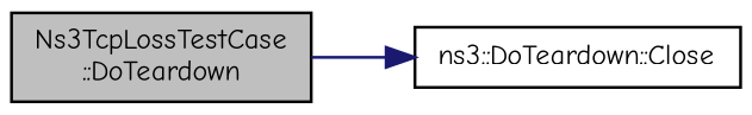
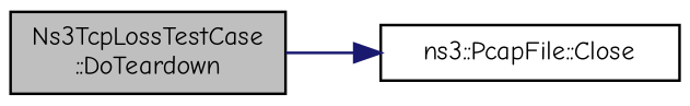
  digraph {
    rankdir=LR
    fontname="Comic Neue"
    node [color=black fontname="Comic Neue" fontsize=10 shape=record style=filled]
    n1 [fillcolor=grey75 fontcolor=black height=0.2 label="Ns3TcpLossTestCase\l::DoTeardown" width=0.4]
-   n2 [fillcolor=white height=0.2 label="ns3::DoTeardown::Close" width=0.4]
+   n2 [fillcolor=white height=0.2 label="ns3::PcapFile::Close" width=0.4]
    n1 -> n2 [color=midnightblue fontname="Comic Neue" fontsize=10 labelfontname=Helvetica labelfontsize=10 style=solid]
  }
